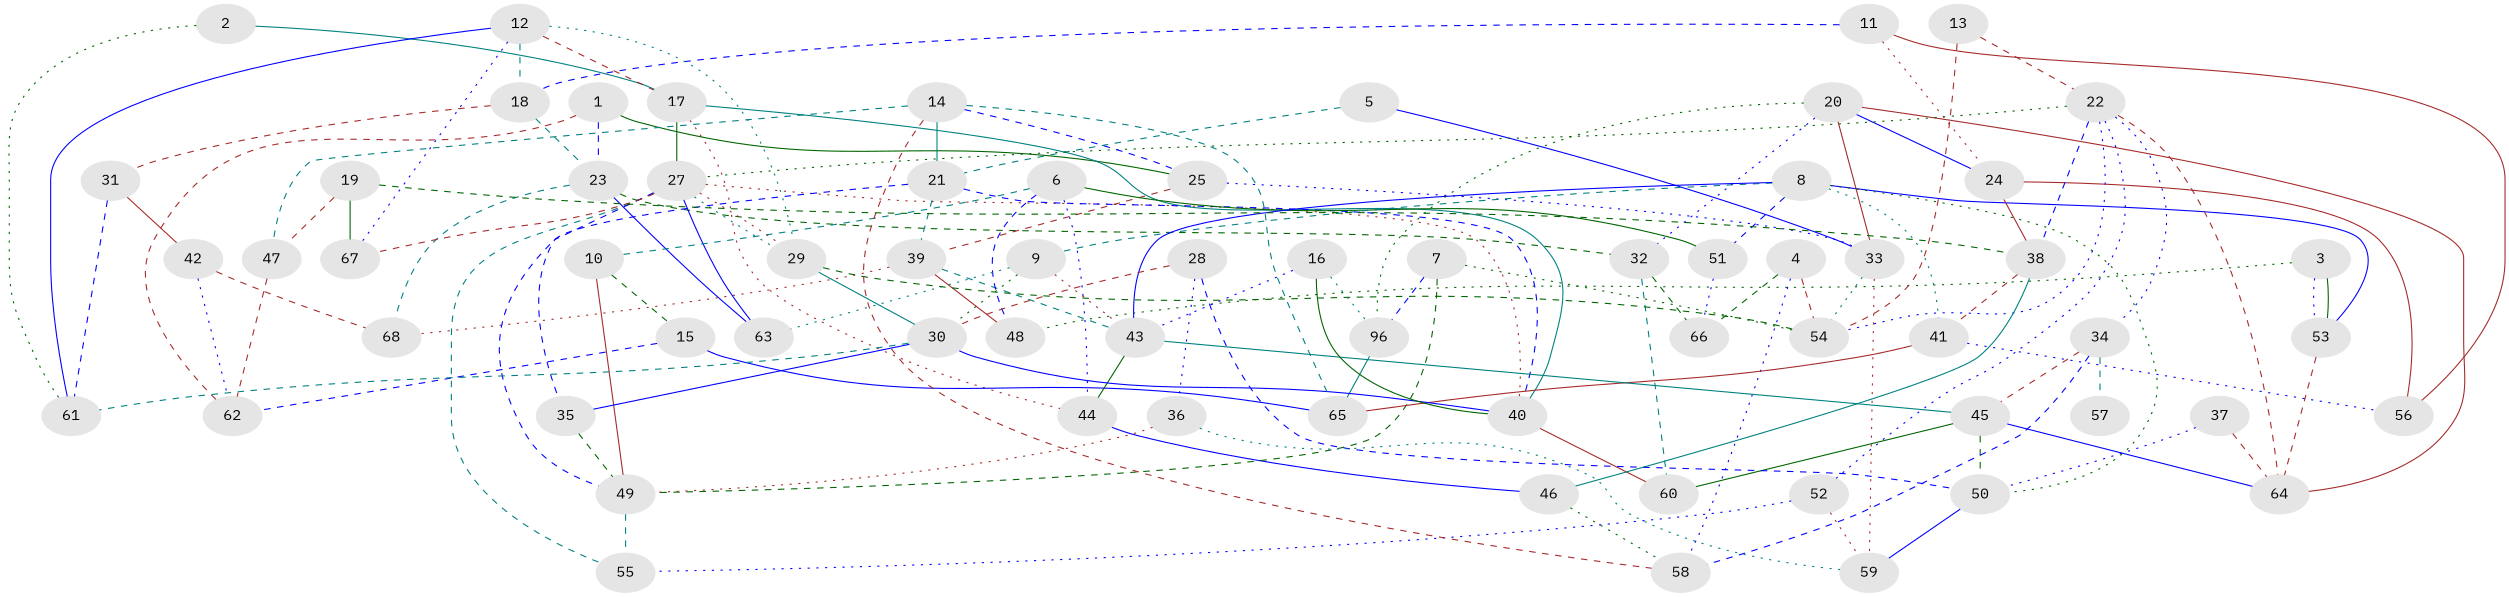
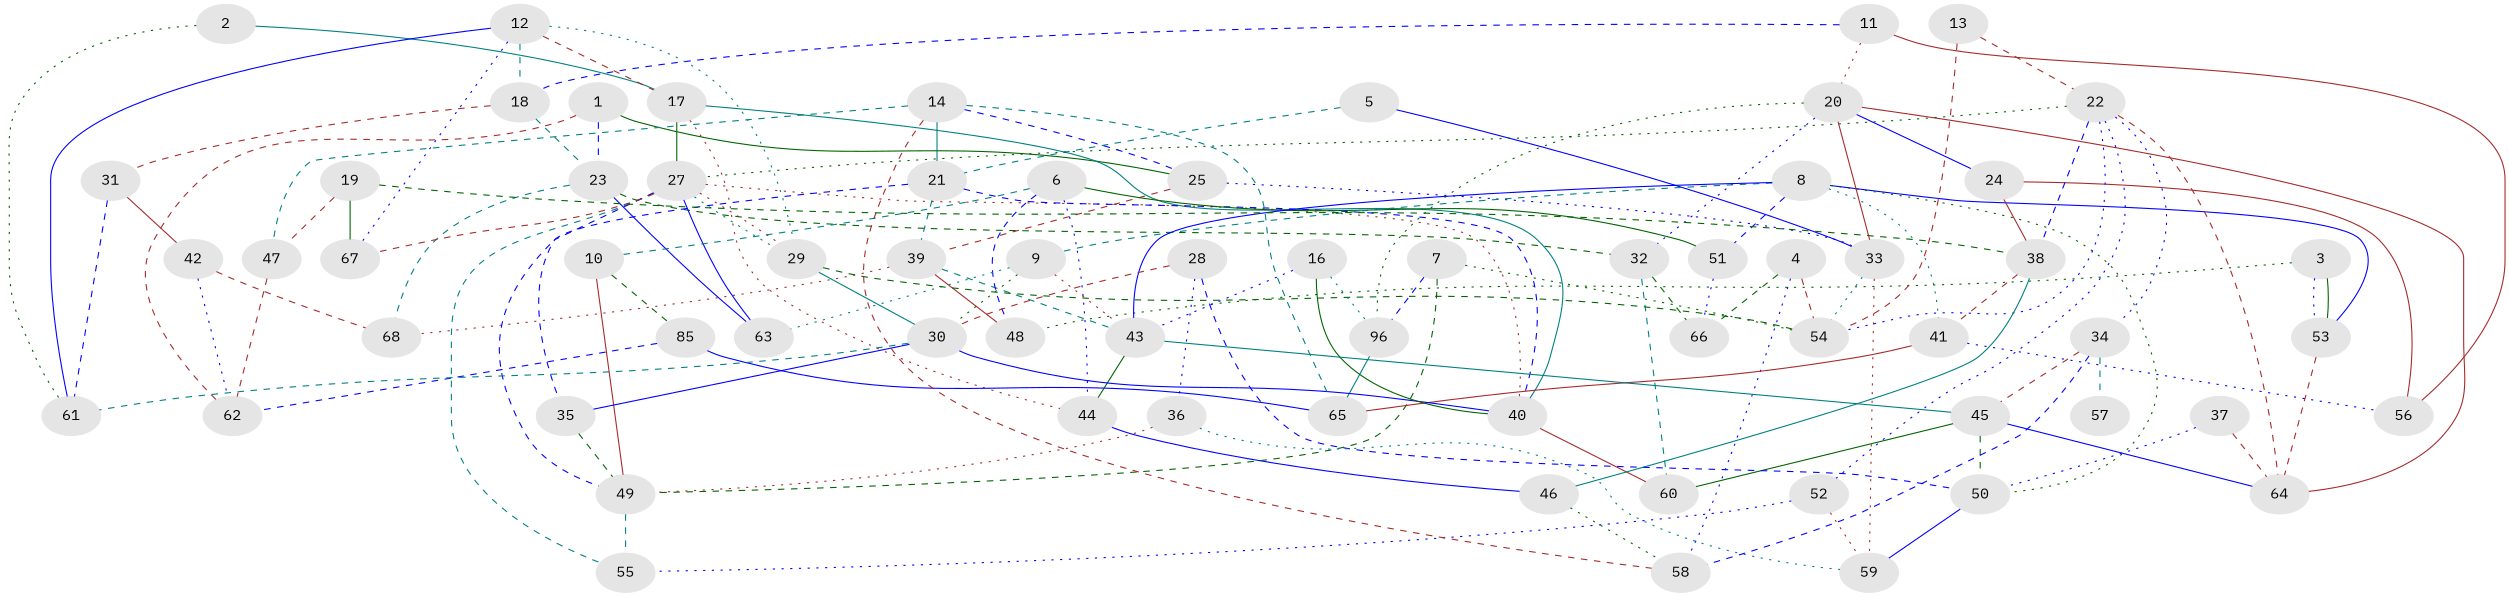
  graph {
    fontname="IBM Plex Mono"
    node [color=gray90 fontname="IBM Plex Mono" style=filled]
    edge [color=blue fontname="IBM Plex Mono" style=dashed]
    1
    23
    25
    62
    63
    32
    68
    33
    39
    2
    17
    61
    44
    40
    27
    3
    48
    53
    64
    4
    54
    58
    66
    5
    21
    49
    59
    6
    10
    51
-   15
+   15 [label=85]
    46
    7
    n34 [label=96]
    65
    55
    8
    9
    41
    43
    50
    30
    56
    45
    35
    11
    18
    20
    31
    24
    12
    29
    67
    13
    22
    38
    34
    52
    14
    47
    16
    60
    42
    19
    57
    28
    36
    37
    1 -- 23
    1 -- 25 [color=darkgreen style=solid]
    1 -- 62 [color=brown]
    23 -- 63 [style=solid]
    23 -- 32 [color=darkgreen]
    23 -- 68 [color=teal]
    25 -- 33 [style=dotted]
    25 -- 39 [color=brown]
    32 -- 66 [color=darkgreen]
    32 -- 60 [color=teal]
    33 -- 54 [color=teal style=dotted]
    33 -- 59 [color=brown style=dotted]
    39 -- 68 [color=brown style=dotted]
    39 -- 48 [color=brown style=solid]
    39 -- 43 [color=teal]
    2 -- 17 [color=teal style=solid]
    2 -- 61 [color=darkgreen style=dotted]
    17 -- 44 [color=brown style=dotted]
    17 -- 40 [color=teal style=solid]
    17 -- 27 [color=darkgreen style=solid]
    44 -- 46 [style=solid]
    40 -- 60 [color=brown style=solid]
    27 -- 63 [style=solid]
    27 -- 40 [color=brown style=dotted]
    27 -- 55 [color=teal]
    27 -- 35
    27 -- 29 [color=teal style=dotted]
    27 -- 29 [color=brown style=dotted]
    27 -- 67 [color=brown]
    3 -- 48 [color=darkgreen style=dotted]
    3 -- 53 [style=dotted]
    3 -- 53 [color=darkgreen style=solid]
    53 -- 64 [color=brown]
    4 -- 54 [color=brown]
    4 -- 58 [style=dotted]
    4 -- 66 [color=darkgreen]
    5 -- 33 [style=solid]
    5 -- 21 [color=teal]
    21 -- 39 [color=teal]
    21 -- 40
    21 -- 49
    49 -- 55 [color=teal]
    6 -- 44 [style=dotted]
    6 -- 48
    6 -- 10 [color=teal]
    6 -- 51 [color=darkgreen style=solid]
    10 -- 49 [color=brown style=solid]
    10 -- 15 [color=darkgreen]
    51 -- 66 [style=dotted]
    15 -- 62
    15 -- 65 [style=solid]
    46 -- 58 [color=darkgreen style=dotted]
    7 -- 54 [color=darkgreen style=dotted]
    7 -- 49 [color=darkgreen]
    7 -- n34
    n34 -- 65 [color=teal style=solid]
    8 -- 53 [style=solid]
    8 -- 51
    8 -- 9 [color=teal]
    8 -- 41 [color=teal style=dotted]
    8 -- 43 [style=solid]
    8 -- 50 [color=darkgreen style=dotted]
    9 -- 63 [color=teal style=dotted]
    9 -- 43 [color=brown style=dotted]
    9 -- 30 [color=darkgreen style=dotted]
    41 -- 65 [color=brown style=solid]
    41 -- 56 [style=dotted]
    43 -- 44 [color=darkgreen style=solid]
    43 -- 45 [color=teal style=solid]
    50 -- 59 [style=solid]
    30 -- 61 [color=teal]
    30 -- 40 [style=solid]
    30 -- 35 [style=solid]
    45 -- 64 [style=solid]
    45 -- 50 [color=darkgreen]
    45 -- 60 [color=darkgreen style=solid]
    35 -- 49 [color=darkgreen]
    11 -- 56 [color=brown style=solid]
    11 -- 18
-   11 -- 24 [color=brown style=dotted]
+   11 -- 20 [color=brown style=dotted]
    18 -- 23 [color=teal]
    18 -- 31 [color=brown]
    20 -- 32 [style=dotted]
    20 -- 33 [color=brown style=solid]
    20 -- 64 [color=brown style=solid]
    20 -- n34 [color=darkgreen style=dotted]
    20 -- 24 [style=solid]
    31 -- 61
    31 -- 42 [color=brown style=solid]
    24 -- 56 [color=brown style=solid]
    24 -- 38 [color=brown style=solid]
    12 -- 17 [color=brown]
    12 -- 61 [style=solid]
    12 -- 18 [color=teal]
    12 -- 29 [color=teal style=dotted]
    12 -- 67 [style=dotted]
    29 -- 54 [color=darkgreen]
    29 -- 30 [color=teal style=solid]
    13 -- 54 [color=brown]
    13 -- 22 [color=brown]
    22 -- 27 [color=darkgreen style=dotted]
    22 -- 64 [color=brown]
    22 -- 54 [style=dotted]
    22 -- 38
    22 -- 34 [style=dotted]
    22 -- 52 [style=dotted]
    38 -- 46 [color=teal style=solid]
    38 -- 41 [color=brown]
    34 -- 58
    34 -- 45 [color=brown]
    34 -- 57 [color=teal]
    52 -- 59 [color=brown style=dotted]
    52 -- 55 [style=dotted]
    14 -- 25
    14 -- 58 [color=brown]
    14 -- 21 [color=teal style=solid]
    14 -- 65 [color=teal]
    14 -- 47 [color=teal]
    47 -- 62 [color=brown]
    16 -- 40 [color=darkgreen style=solid]
    16 -- n34 [color=teal style=dotted]
    16 -- 43 [style=dotted]
    42 -- 62 [style=dotted]
    42 -- 68 [color=brown]
    19 -- 67 [color=darkgreen style=solid]
    19 -- 38 [color=darkgreen]
    19 -- 47 [color=brown]
    28 -- 50
    28 -- 30 [color=brown]
    28 -- 36 [style=dotted]
    36 -- 49 [color=brown style=dotted]
    36 -- 59 [color=teal style=dotted]
    37 -- 64 [color=brown]
    37 -- 50 [style=dotted]
  }
